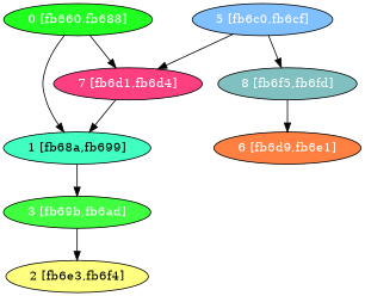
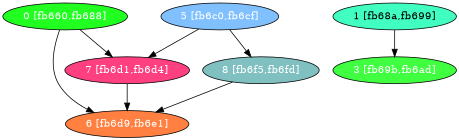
  digraph {
    node [fontcolor="#ffffff" shape=oval style=filled]
    n1 [fillcolor="#20FF20" label="0 [fb660,fb688]"]
    n2 [fillcolor="#40FFC0" fontcolor="#000000" label="1 [fb68a,fb699]"]
    n3 [fillcolor="#FF4080" label="7 [fb6d1,fb6d4]"]
    n4 [fillcolor="#40FF40" label="3 [fb69b,fb6ad]"]
-   n5 [fillcolor="#FFFF80" fontcolor="#000000" label="2 [fb6e3,fb6f4]"]
    n6 [fillcolor="#80C0FF" label="5 [fb6c0,fb6cf]"]
    n7 [fillcolor="#80C0C0" label="8 [fb6f5,fb6fd]"]
    n8 [fillcolor="#FF8040" label="6 [fb6d9,fb6e1]"]
-   n1 -> n2
+   n1 -> n8
    n1 -> n3
    n2 -> n4
-   n3 -> n2
-   n4 -> n5
+   n3 -> n8
    n6 -> n3
    n6 -> n7
    n7 -> n8
  }
